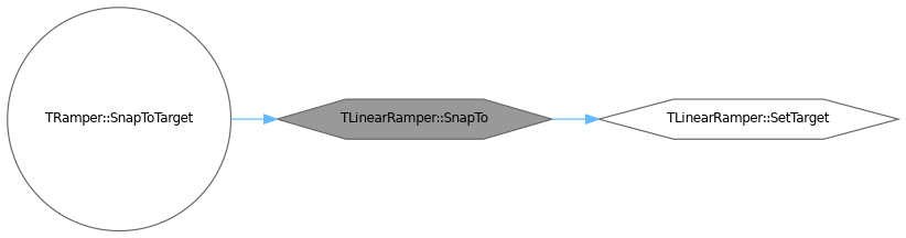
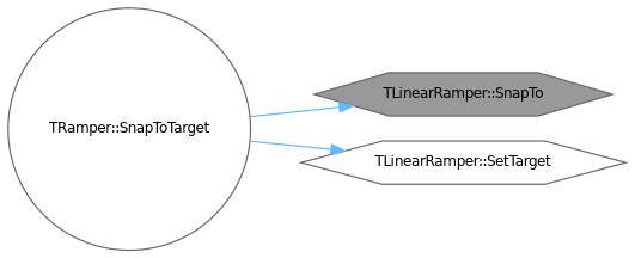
  digraph {
    rankdir=LR
    node [color=grey40 fillcolor=white fontname=Helvetica fontsize=10 shape=hexagon style=filled]
    edge [color=steelblue1 fontname=Helvetica fontsize=10 labelfontname=Helvetica labelfontsize=10 style=solid]
    n1 [color=gray40 fillcolor=grey60 fontcolor=black height=0.2 label="TLinearRamper::SnapTo" width=0.4]
    n2 [height=0.2 label="TLinearRamper::SetTarget" width=0.4]
    n3 [height=0.2 label="TRamper::SnapToTarget" shape=circle width=0.4]
-   n1 -> n2
+   n3 -> n2
    n3 -> n1
  }
